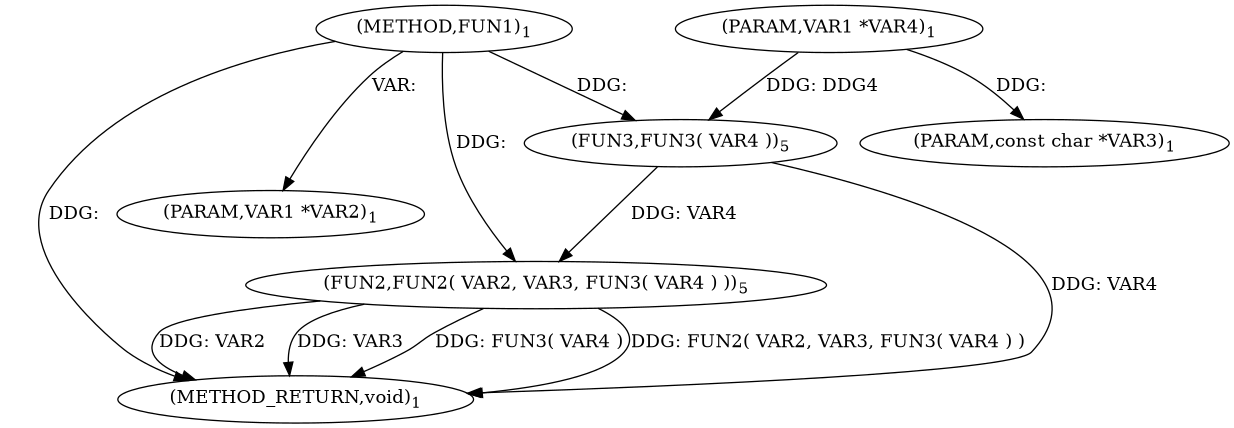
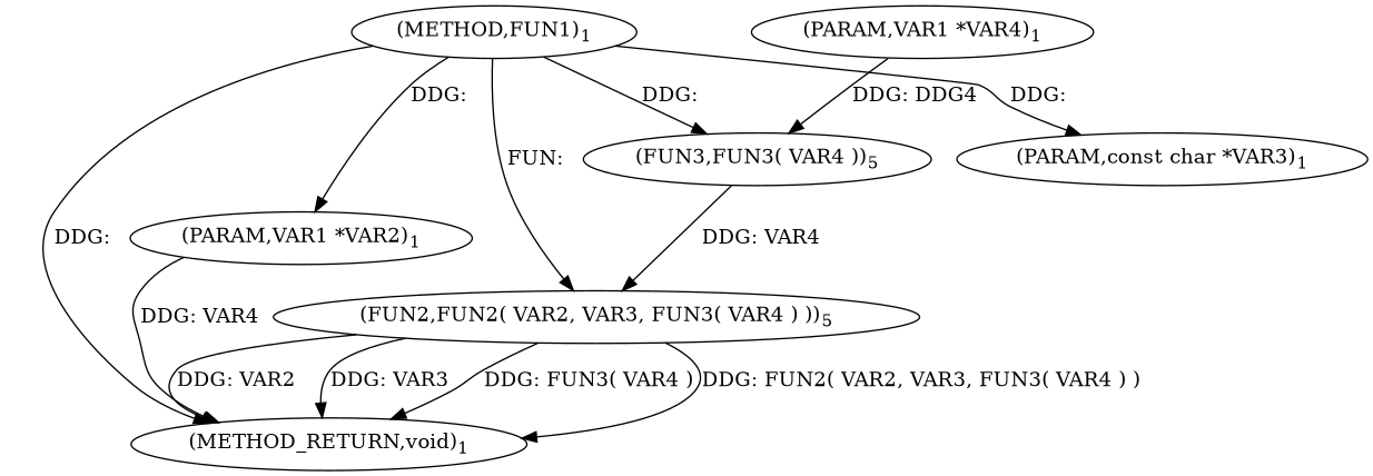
  digraph {
    n1 [label=<(METHOD,FUN1)<SUB>1</SUB>>]
    n2 [label=<(PARAM,VAR1 *VAR2)<SUB>1</SUB>>]
    n3 [label=<(PARAM,const char *VAR3)<SUB>1</SUB>>]
    n4 [label=<(FUN2,FUN2( VAR2, VAR3, FUN3( VAR4 ) ))<SUB>5</SUB>>]
    n5 [label=<(FUN3,FUN3( VAR4 ))<SUB>5</SUB>>]
    n6 [label=<(METHOD_RETURN,void)<SUB>1</SUB>>]
    n7 [label=<(PARAM,VAR1 *VAR4)<SUB>1</SUB>>]
-   n1 -> n2 [label="VAR: "]
-   n7 -> n3 [label="DDG: "]
-   n1 -> n4 [label="DDG: "]
+   n1 -> n2 [label="DDG: "]
+   n1 -> n3 [label="DDG: "]
+   n1 -> n4 [label="FUN: "]
    n1 -> n5 [label="DDG: "]
    n1 -> n6 [label="DDG: "]
    n4 -> n6 [label="DDG: VAR2"]
    n4 -> n6 [label="DDG: VAR3"]
    n4 -> n6 [label="DDG: FUN3( VAR4 )"]
    n4 -> n6 [label="DDG: FUN2( VAR2, VAR3, FUN3( VAR4 ) )"]
    n5 -> n4 [label="DDG: VAR4"]
-   n5 -> n6 [label="DDG: VAR4"]
+   n2 -> n6 [label="DDG: VAR4"]
    n7 -> n5 [label="DDG: DDG4"]
  }
